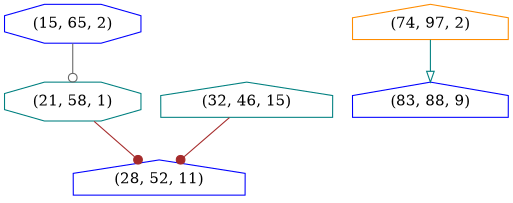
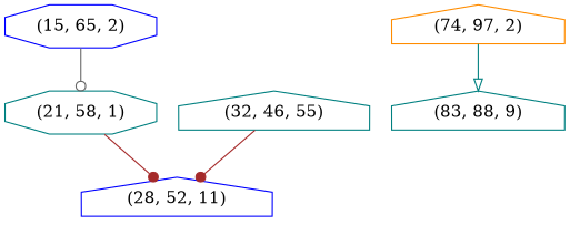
  digraph {
    node [color=teal shape=house]
    edge [arrowhead=dot color=brown]
    "(15, 65, 2)" [color=blue shape=octagon]
    n2 [label="(21, 58, 1)" shape=octagon]
    "(74, 97, 2)" [color=darkorange]
-   "(83, 88, 9)" [color=blue]
+   "(83, 88, 9)"
    "(28, 52, 11)" [color=blue]
-   "(32, 46, 15)"
+   "(32, 46, 15)" [label="(32, 46, 55)"]
    "(15, 65, 2)" -> n2 [arrowhead=odot color=gray40]
    n2 -> "(28, 52, 11)"
    "(74, 97, 2)" -> "(83, 88, 9)" [arrowhead=onormal color=teal]
    "(32, 46, 15)" -> "(28, 52, 11)"
  }
